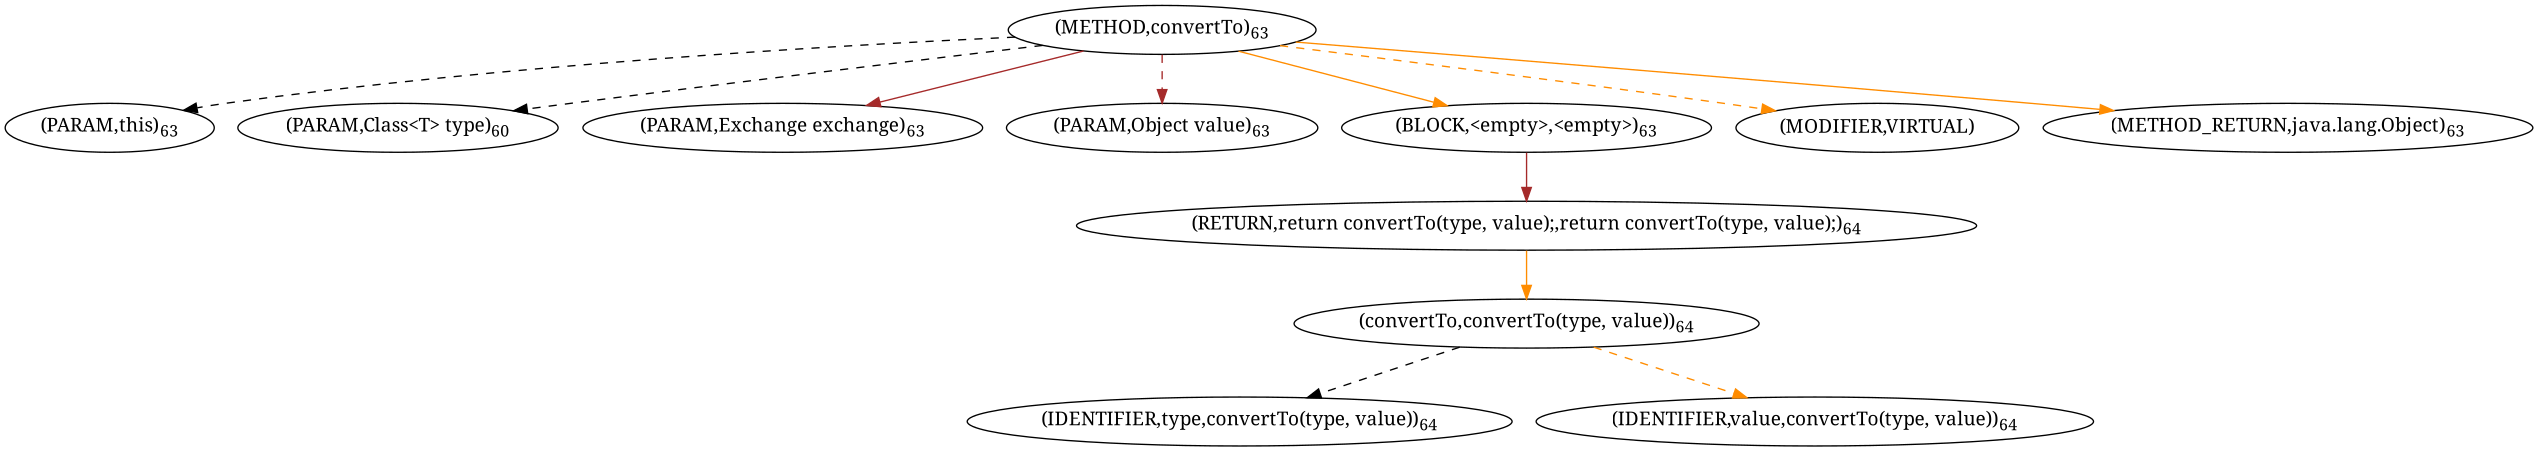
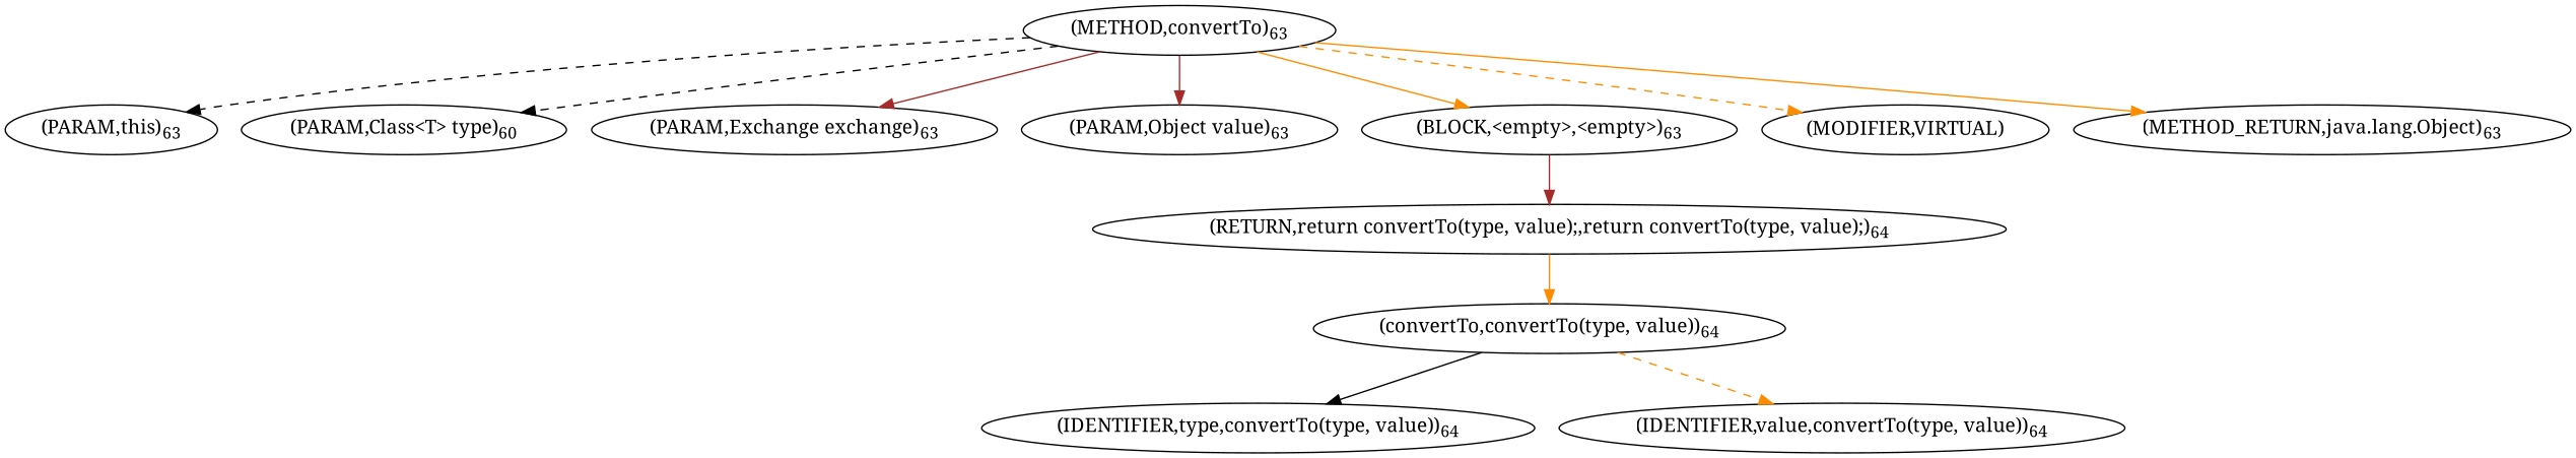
  digraph {
    fontname="Noto Serif"
    node [fontname="Noto Serif"]
    edge [color=darkorange fontname="Noto Serif" style=solid]
    n1 [label=<(METHOD,convertTo)<SUB>63</SUB>>]
    n2 [label=<(PARAM,this)<SUB>63</SUB>>]
    n3 [label=<(PARAM,Class&lt;T&gt; type)<SUB>60</SUB>>]
    n4 [label=<(PARAM,Exchange exchange)<SUB>63</SUB>>]
    n5 [label=<(PARAM,Object value)<SUB>63</SUB>>]
    n6 [label=<(BLOCK,&lt;empty&gt;,&lt;empty&gt;)<SUB>63</SUB>>]
    n7 [label=<(MODIFIER,VIRTUAL)>]
    n8 [label=<(METHOD_RETURN,java.lang.Object)<SUB>63</SUB>>]
    n9 [label=<(RETURN,return convertTo(type, value);,return convertTo(type, value);)<SUB>64</SUB>>]
    n10 [label=<(convertTo,convertTo(type, value))<SUB>64</SUB>>]
    n11 [label=<(IDENTIFIER,type,convertTo(type, value))<SUB>64</SUB>>]
    n12 [label=<(IDENTIFIER,value,convertTo(type, value))<SUB>64</SUB>>]
    n1 -> n2 [color=black style=dashed]
    n1 -> n3 [color=black style=dashed]
    n1 -> n4 [color=brown]
-   n1 -> n5 [color=brown style=dashed]
+   n1 -> n5 [color=brown]
    n1 -> n6
    n1 -> n7 [style=dashed]
    n1 -> n8
    n6 -> n9 [color=brown]
    n9 -> n10
-   n10 -> n11 [color=black style=dashed]
+   n10 -> n11 [color=black]
    n10 -> n12 [style=dashed]
  }
